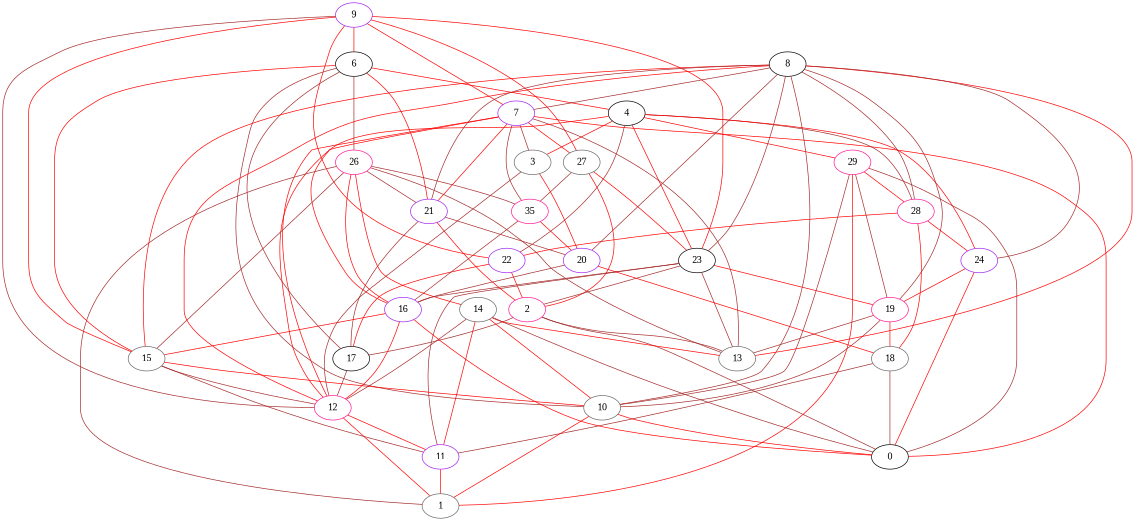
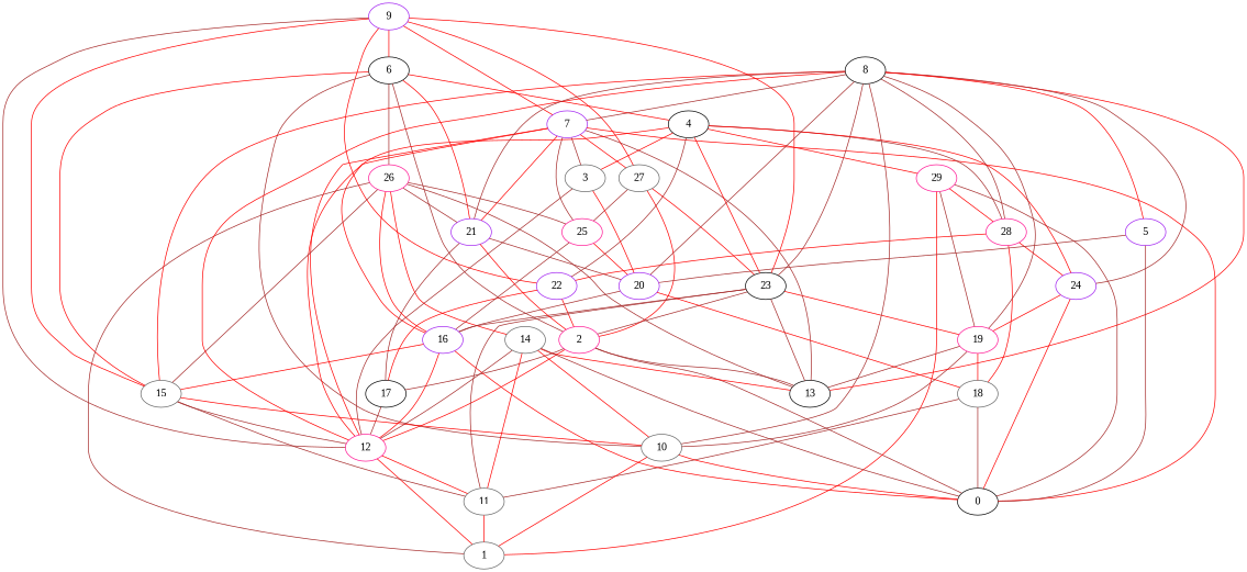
  digraph {
    fontname="Liberation Serif"
    node [color=gray40 fontname="Liberation Serif"]
    edge [color=red dir=none fontname="Liberation Serif"]
    19 [color=deeppink]
    18
    10
-   13
-   11 [color=purple]
+   13 [color=black]
+   11
    0 [color=black]
    1
    28 [color=deeppink]
    22 [color=purple]
    24 [color=purple]
    2 [color=deeppink]
    17 [color=black]
    9 [color=purple]
    27
    6 [color=black]
    23 [color=black]
    12 [color=deeppink]
    7 [color=purple]
    15
-   25 [color=deeppink label=35]
+   25 [color=deeppink]
    4 [color=black]
    21 [color=purple]
    26 [color=deeppink]
    16 [color=purple]
    29 [color=deeppink]
    3
    20 [color=purple]
    14
    8 [color=black]
+   5 [color=purple]
    subgraph sub_1 {
      19
      18
      10
      13
      11
      0
      1
      28
      22
      24
      2
      17
      9
      27
      6
      23
      12
      7
      15
      25
      4
      21
      26
      16
      29
      3
      20
      14
      8
+     5
    }
    19 -> 18
    19 -> 10 [color=brown]
    19 -> 13 [color=brown]
    18 -> 11 [color=brown]
    18 -> 0 [color=brown]
    10 -> 0
    10 -> 1
    11 -> 1
    28 -> 18
    28 -> 22
    28 -> 24
    22 -> 2
    22 -> 17
    24 -> 19
    24 -> 0
    2 -> 13 [color=brown]
    2 -> 0 [color=brown]
    2 -> 17 [color=brown]
+   2 -> 12
    17 -> 12 [color=brown]
    9 -> 22
    9 -> 27
    9 -> 6
    9 -> 23
    9 -> 12 [color=brown]
    9 -> 7
    9 -> 15
    27 -> 2
    27 -> 23
    27 -> 25 [color=brown]
    6 -> 10 [color=brown]
-   6 -> 17 [color=brown]
+   6 -> 2 [color=brown]
    6 -> 15
    6 -> 4
    6 -> 21
    6 -> 26 [color=brown]
    23 -> 19
    23 -> 13 [color=brown]
    23 -> 11 [color=brown]
    23 -> 2 [color=brown]
    23 -> 16 [color=brown]
    12 -> 11
    12 -> 1
    7 -> 13 [color=brown]
    7 -> 0
    7 -> 27
    7 -> 12
    7 -> 25 [color=brown]
    7 -> 21
    7 -> 16
    7 -> 3 [color=brown]
    15 -> 10
    15 -> 11 [color=brown]
    15 -> 12 [color=brown]
    25 -> 16 [color=brown]
    25 -> 20
    4 -> 28 [color=brown]
    4 -> 22 [color=brown]
    4 -> 24
    4 -> 23
    4 -> 12
    4 -> 29
    4 -> 3
    21 -> 2
    21 -> 17 [color=brown]
    21 -> 20 [color=brown]
    26 -> 13 [color=brown]
    26 -> 1 [color=brown]
    26 -> 15 [color=brown]
    26 -> 25 [color=brown]
    26 -> 21 [color=brown]
    26 -> 16
    26 -> 14
    16 -> 0
    16 -> 12
    16 -> 15
    29 -> 19 [color=brown]
-   29 -> 10 [color=brown]
    29 -> 0 [color=brown]
    29 -> 1
    29 -> 28
    3 -> 12 [color=brown]
    3 -> 20
    20 -> 18
    20 -> 16 [color=brown]
    14 -> 10
    14 -> 13
    14 -> 11
    14 -> 0 [color=brown]
    14 -> 12 [color=brown]
    8 -> 19 [color=brown]
    8 -> 10 [color=brown]
    8 -> 13
    8 -> 28 [color=brown]
    8 -> 24 [color=brown]
    8 -> 23 [color=brown]
    8 -> 12
    8 -> 7 [color=brown]
    8 -> 15
    8 -> 21 [color=brown]
    8 -> 20 [color=brown]
+   8 -> 5
+   5 -> 0 [color=brown]
+   5 -> 20 [color=brown]
  }
